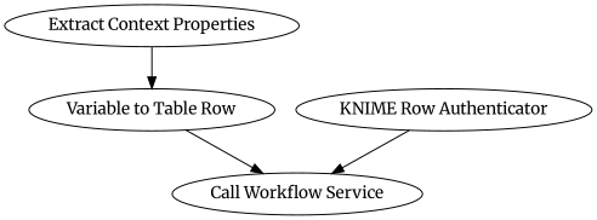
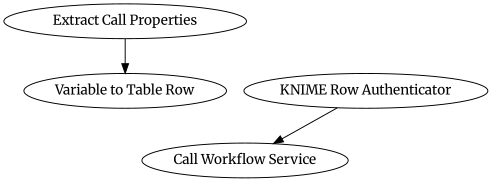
  digraph {
    fontname=Merriweather
    rankdir=TB
    node [fontname=Merriweather]
    edge [fontname=Merriweather]
-   n1 [label="Extract Context Properties"]
+   n1 [label="Extract Call Properties"]
    n2 [label="Variable to Table Row"]
    n3 [label="Call Workflow Service"]
    n4 [label="KNIME Row Authenticator"]
    n1 -> n2
-   n2 -> n3
    n4 -> n3
  }
